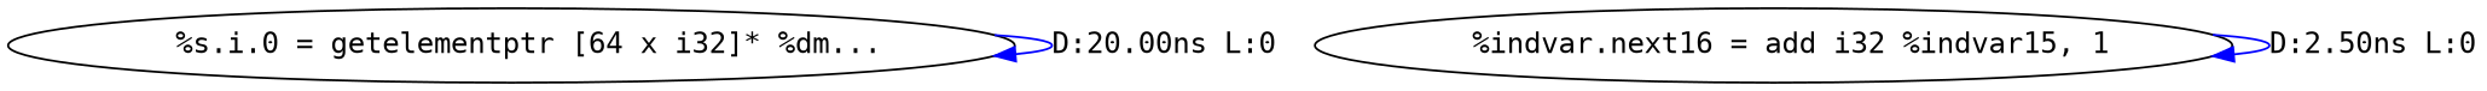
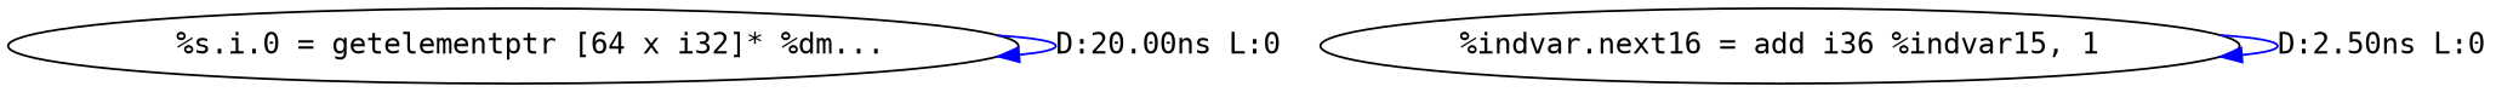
  digraph {
    fontname="DejaVu Sans Mono"
    node [fontname="DejaVu Sans Mono"]
    edge [color=blue fontname="DejaVu Sans Mono"]
    n1 [label="  %s.i.0 = getelementptr [64 x i32]* %dm..."]
-   n2 [label="  %indvar.next16 = add i32 %indvar15, 1"]
+   n2 [label="%indvar.next16 = add i36 %indvar15, 1"]
    n1 -> n1 [label="D:20.00ns L:0"]
    n2 -> n2 [label="D:2.50ns L:0"]
  }
